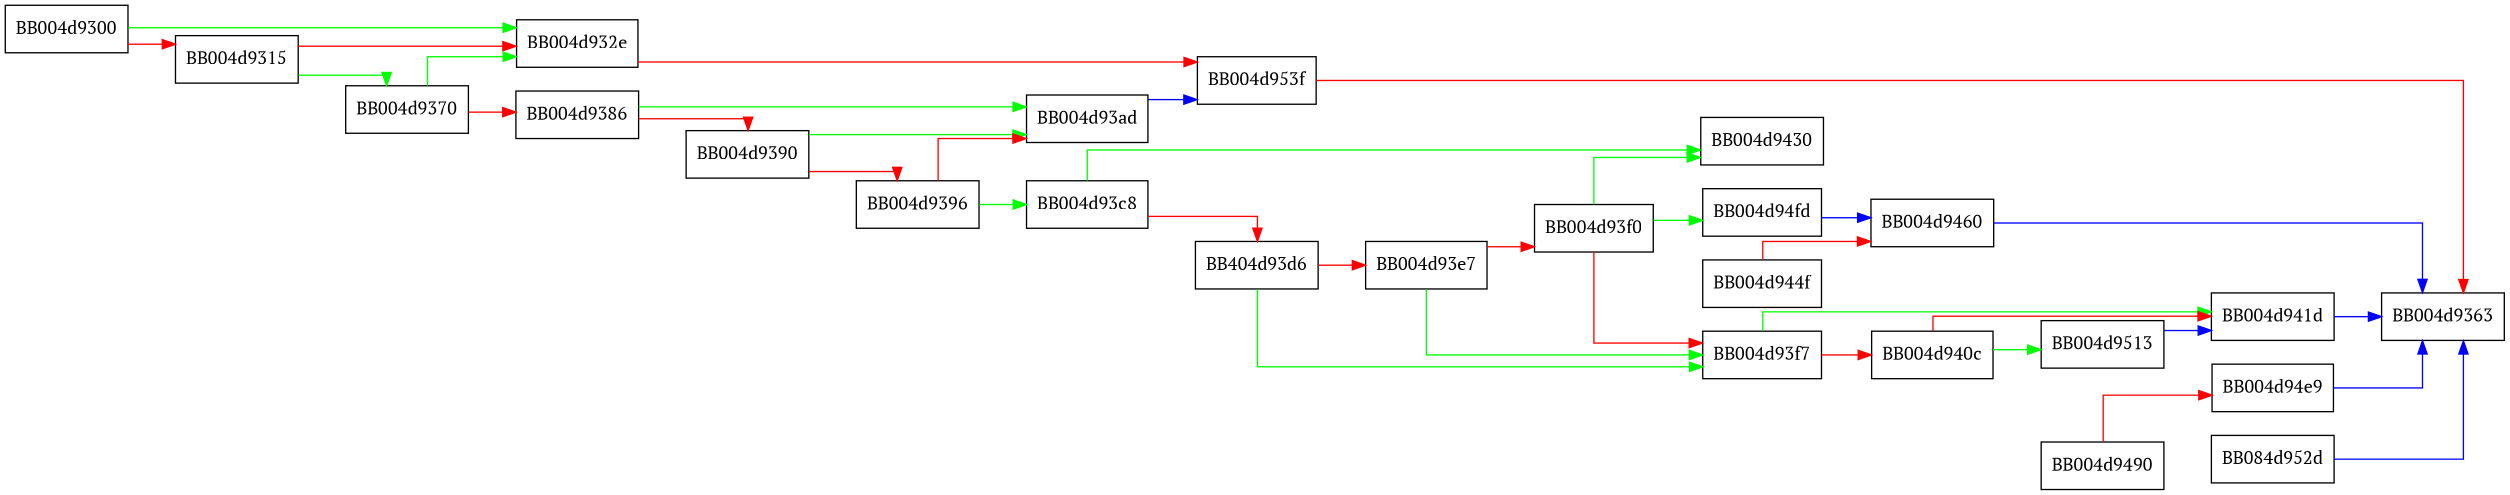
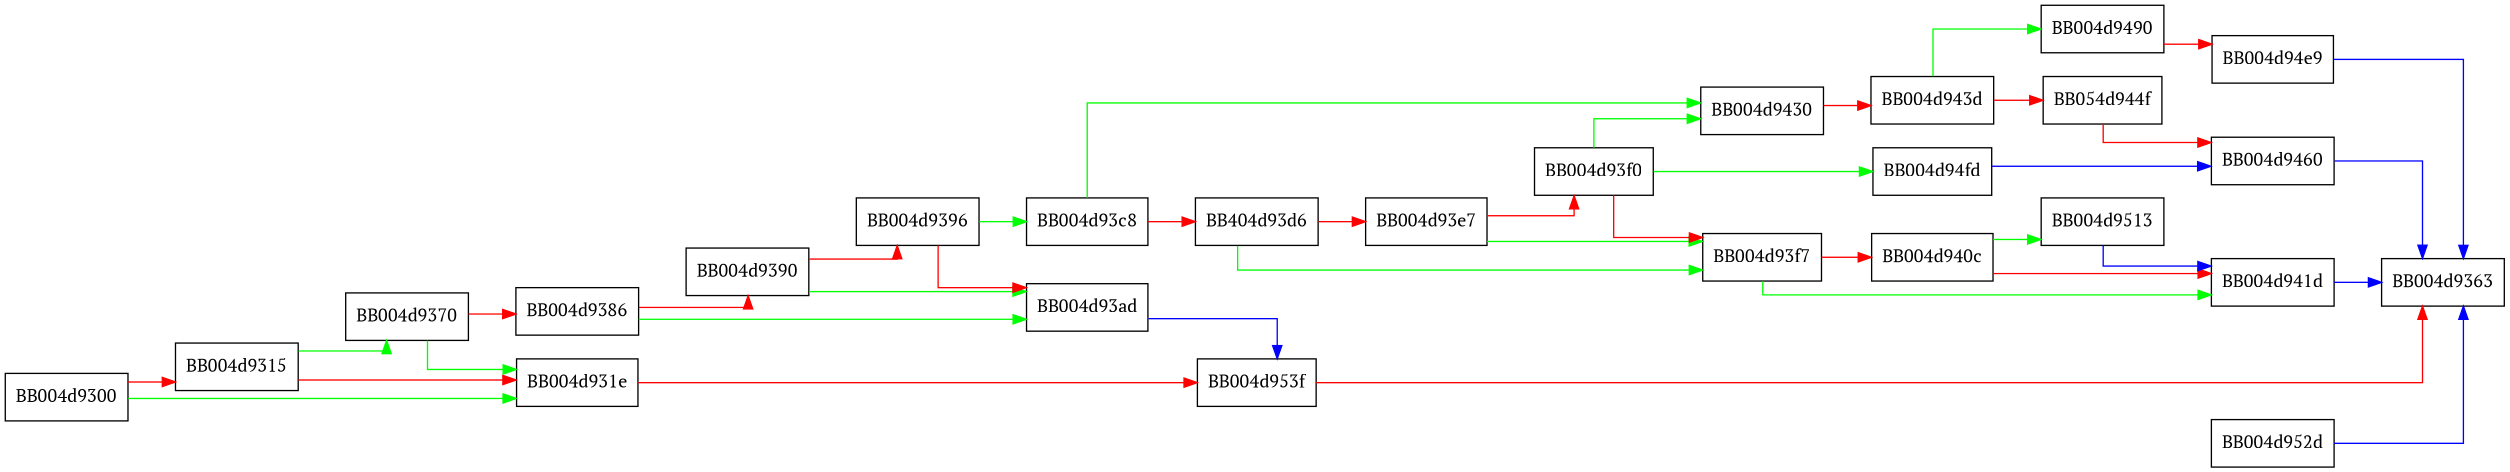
  digraph {
    fontname="PT Serif"
    rankdir=LR
    splines=ortho
    node [fontname="PT Serif" shape=box]
    edge [color=red fontname="PT Serif"]
    BB004d9300
-   BB004d932e
+   BB004d932e [label=BB004d931e]
    BB004d9315
    n4 [label=BB004d953f]
    BB004d9370
    BB004d9363
    BB004d9386
    BB004d93ad
    BB004d9390
    BB004d9396
    BB004d93c8
    BB004d9430
    n13 [label=BB404d93d6]
+   BB004d943d
    BB004d93f7
    BB004d93e7
    BB004d94fd
    BB004d9460
    BB004d9490
-   BB004d944f
+   BB004d944f [label=BB054d944f]
    BB004d941d
    BB004d940c
    BB004d93f0
    BB004d9513
    BB004d94e9
-   BB004d952d [label=BB084d952d]
+   BB004d952d
    BB004d9300 -> BB004d932e [color=green]
    BB004d9300 -> BB004d9315
    BB004d932e -> n4
    BB004d9315 -> BB004d932e
    BB004d9315 -> BB004d9370 [color=green]
    n4 -> BB004d9363
    BB004d9370 -> BB004d932e [color=green]
    BB004d9370 -> BB004d9386
    BB004d9386 -> BB004d93ad [color=green]
    BB004d9386 -> BB004d9390
    BB004d93ad -> n4 [color=blue]
    BB004d9390 -> BB004d93ad [color=green]
    BB004d9390 -> BB004d9396
    BB004d9396 -> BB004d93ad
    BB004d9396 -> BB004d93c8 [color=green]
    BB004d93c8 -> BB004d9430 [color=green]
    BB004d93c8 -> n13
+   BB004d9430 -> BB004d943d
    n13 -> BB004d93f7 [color=green]
    n13 -> BB004d93e7
+   BB004d943d -> BB004d9490 [color=green]
+   BB004d943d -> BB004d944f
    BB004d93f7 -> BB004d941d [color=green]
    BB004d93f7 -> BB004d940c
    BB004d93e7 -> BB004d93f7 [color=green]
    BB004d93e7 -> BB004d93f0
    BB004d94fd -> BB004d9460 [color=blue]
    BB004d9460 -> BB004d9363 [color=blue]
    BB004d9490 -> BB004d94e9
    BB004d944f -> BB004d9460
    BB004d941d -> BB004d9363 [color=blue]
    BB004d940c -> BB004d941d
    BB004d940c -> BB004d9513 [color=green]
    BB004d93f0 -> BB004d9430 [color=green]
    BB004d93f0 -> BB004d93f7
    BB004d93f0 -> BB004d94fd [color=green]
    BB004d9513 -> BB004d941d [color=blue]
    BB004d94e9 -> BB004d9363 [color=blue]
    BB004d952d -> BB004d9363 [color=blue]
  }
